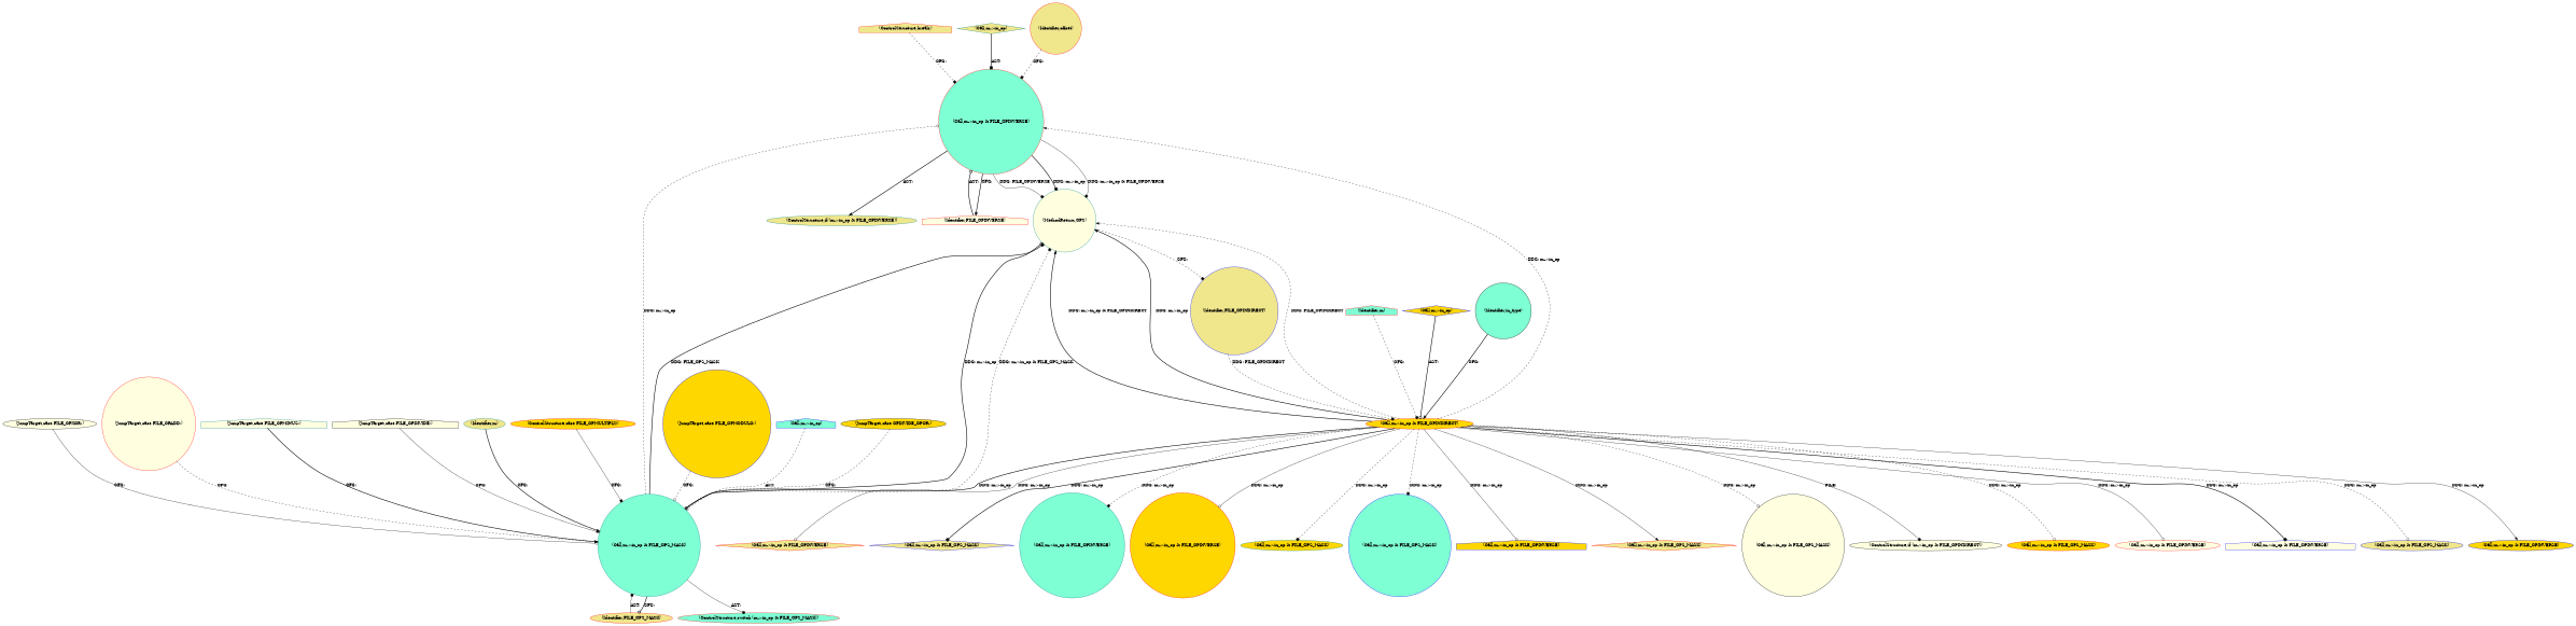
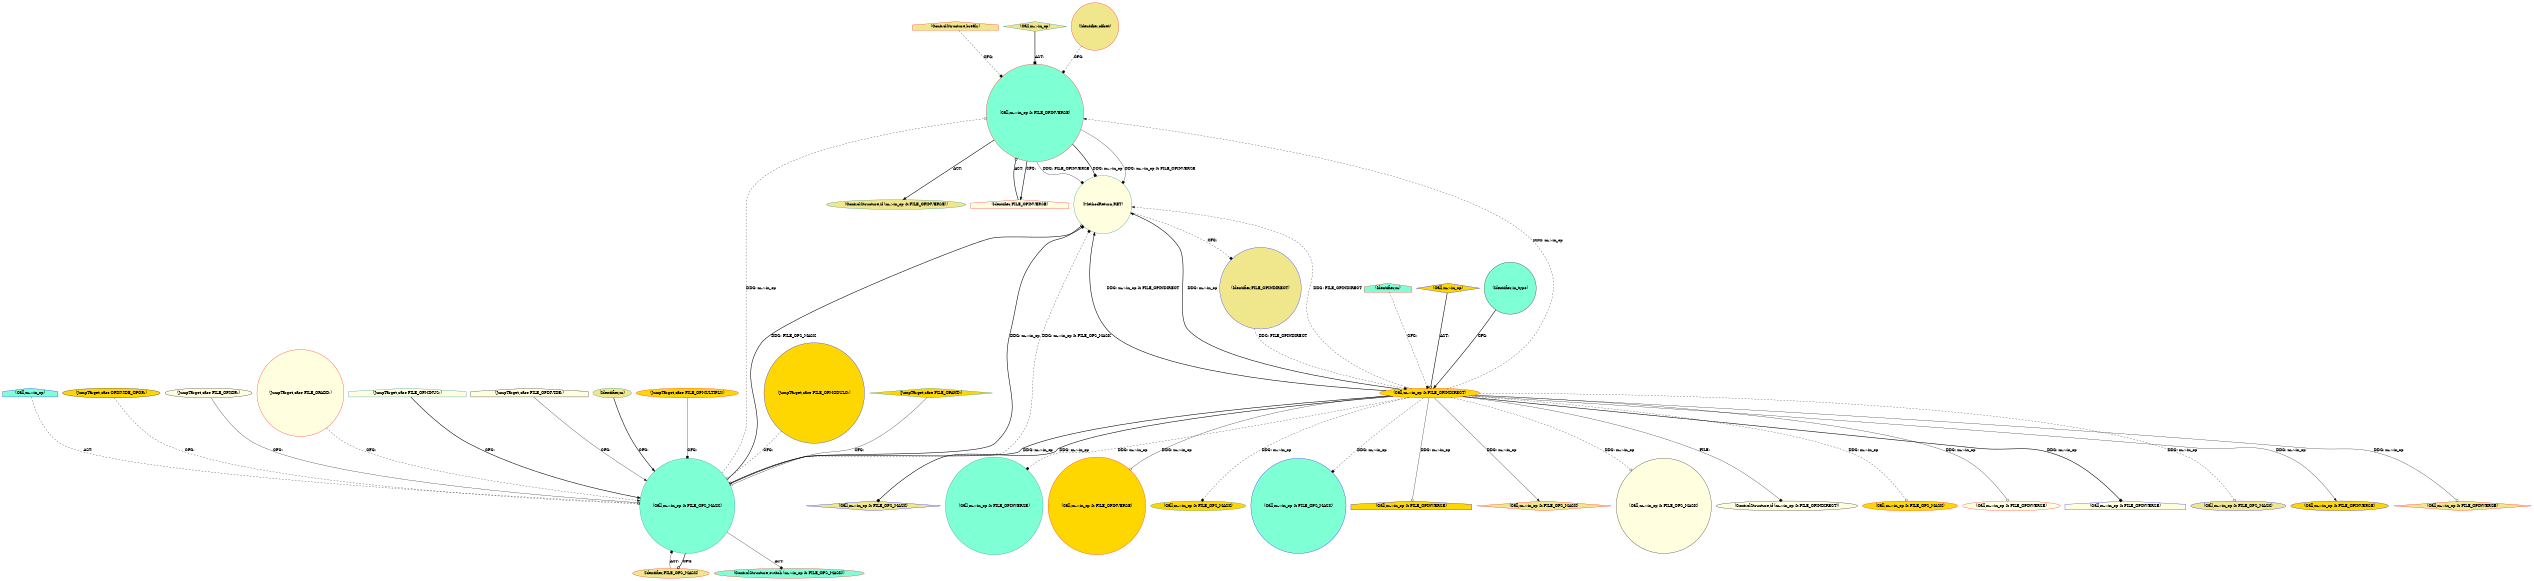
  digraph {
    node [color=red fillcolor=khaki shape=ellipse style=filled]
    edge [arrowhead=box style=dashed]
    n1 [fillcolor=aquamarine label="(Call,m->in_op & FILE_OPINVERSE)" shape=circle]
-   n2 [color=teal fillcolor=lightyellow label="(MethodReturn,OPS)" shape=circle]
+   n2 [color=teal fillcolor=lightyellow label="(MethodReturn,RET)" shape=circle]
    n3 [color=teal label="(ControlStructure,if (m->in_op & FILE_OPINVERSE))"]
    n4 [fillcolor=lightyellow label="(Identifier,FILE_OPINVERSE)" shape=house]
    n5 [color=blue label="(Identifier,FILE_OPINDIRECT)" shape=circle]
    n6 [color=teal fillcolor=aquamarine label="(Call,m->in_op & FILE_OPS_MASK)" shape=circle]
    n7 [label="(Identifier,FILE_OPS_MASK)"]
    n8 [fillcolor=aquamarine label="(ControlStructure,switch (m->in_op & FILE_OPS_MASK))"]
    n9 [fillcolor=gold label="(Call,m->in_op & FILE_OPINDIRECT)"]
    n10 [fillcolor=gold label="(Call,m->in_op & FILE_OPINVERSE)" shape=circle]
    n11 [color=teal fillcolor=gold label="(Call,m->in_op & FILE_OPS_MASK)"]
    n12 [color=blue fillcolor=aquamarine label="(Call,m->in_op & FILE_OPS_MASK)" shape=circle]
    n13 [color=blue fillcolor=gold label="(Call,m->in_op & FILE_OPINVERSE)" shape=house]
    n14 [label="(Call,m->in_op & FILE_OPS_MASK)" shape=diamond]
    n15 [color=black fillcolor=lightyellow label="(Call,m->in_op & FILE_OPS_MASK)" shape=circle]
    n16 [color=black fillcolor=lightyellow label="(ControlStructure,if (m->in_op & FILE_OPINDIRECT))"]
    n17 [fillcolor=gold label="(Call,m->in_op & FILE_OPS_MASK)"]
    n18 [fillcolor=lightyellow label="(Call,m->in_op & FILE_OPINVERSE)"]
    n19 [color=blue fillcolor=lightyellow label="(Call,m->in_op & FILE_OPINVERSE)" shape=house]
    n20 [color=blue label="(Call,m->in_op & FILE_OPS_MASK)"]
    n21 [color=blue fillcolor=gold label="(Call,m->in_op & FILE_OPINVERSE)"]
    n22 [label="(Call,m->in_op & FILE_OPINVERSE)" shape=diamond]
    n23 [color=blue label="(Call,m->in_op & FILE_OPS_MASK)" shape=diamond]
    n24 [color=teal fillcolor=aquamarine label="(Call,m->in_op & FILE_OPINVERSE)" shape=circle]
    n25 [color=blue fillcolor=gold label="(JumpTarget,case FILE_OPMODULO:)" shape=circle]
    n26 [fillcolor=aquamarine label="(Identifier,m)" shape=house]
+   n27 [color=teal fillcolor=gold label="(JumpTarget,case FILE_OPAND:)" shape=diamond]
    n28 [color=blue fillcolor=aquamarine label="(Call,m->in_op)" shape=house]
    n29 [color=black fillcolor=gold label="(JumpTarget,case OPDIVIDE_OPOR:)"]
    n30 [color=black fillcolor=lightyellow label="(JumpTarget,case FILE_OPXOR:)"]
    n31 [fillcolor=lightyellow label="(JumpTarget,case FILE_OPADD:)" shape=circle]
    n32 [color=teal fillcolor=lightyellow label="(JumpTarget,case FILE_OPMINUS:)" shape=house]
    n33 [color=blue fillcolor=gold label="(Call,m->in_op)" shape=diamond]
    n34 [color=black fillcolor=aquamarine label="(Identifier,in_type)" shape=circle]
    n35 [color=black fillcolor=lightyellow label="(JumpTarget,case FILE_OPDIVIDE:)" shape=house]
    n36 [color=teal label="(Identifier,m)"]
    n37 [label="(ControlStructure,break;)" shape=house]
    n38 [color=teal label="(Call,m->in_op)" shape=diamond]
    n39 [label="(Identifier,offset)" shape=circle]
-   n40 [fillcolor=gold label="(ControlStructure,case FILE_OPMULTIPLY:)"]
+   n40 [fillcolor=gold label="(JumpTarget,case FILE_OPMULTIPLY:)"]
    n1 -> n2 [label="DDG: m->in_op" style=bold]
    n1 -> n2 [label="DDG: m->in_op & FILE_OPINVERSE" style=solid]
    n1 -> n2 [label="DDG: FILE_OPINVERSE" style=solid]
    n1 -> n3 [arrowhead=normal label="AST: " style=bold]
    n1 -> n4 [arrowhead=normal label="CFG: " style=bold]
    n2 -> n5 [label="CFG: "]
    n4 -> n1 [arrowhead=odot label="AST: " style=bold]
    n5 -> n9 [label="DDG: FILE_OPINDIRECT"]
    n6 -> n1 [arrowhead=odot label="DDG: m->in_op"]
    n6 -> n2 [label="DDG: m->in_op & FILE_OPS_MASK"]
    n6 -> n2 [label="DDG: FILE_OPS_MASK" style=bold]
    n6 -> n2 [arrowhead=odot label="DDG: m->in_op" style=bold]
    n6 -> n7 [arrowhead=odot label="CFG: " style=bold]
    n6 -> n8 [label="AST: " style=solid]
    n7 -> n6 [label="AST: " style=solid]
    n9 -> n1 [arrowhead=normal label="DDG: m->in_op"]
    n9 -> n2 [arrowhead=normal label="DDG: FILE_OPINDIRECT"]
    n9 -> n2 [arrowhead=normal label="DDG: m->in_op & FILE_OPINDIRECT" style=bold]
    n9 -> n2 [arrowhead=normal label="DDG: m->in_op" style=bold]
    n9 -> n6 [arrowhead=odot label="DDG: m->in_op" style=bold]
    n9 -> n10 [arrowhead=odot label="DDG: m->in_op" style=solid]
    n9 -> n11 [label="DDG: m->in_op"]
    n9 -> n12 [label="DDG: m->in_op"]
    n9 -> n13 [arrowhead=odot label="DDG: m->in_op" style=solid]
    n9 -> n14 [arrowhead=normal label="DDG: m->in_op" style=solid]
    n9 -> n15 [arrowhead=odot label="DDG: m->in_op"]
    n9 -> n16 [label="FILE: " style=solid]
    n9 -> n17 [arrowhead=odot label="DDG: m->in_op"]
    n9 -> n18 [arrowhead=odot label="DDG: m->in_op" style=solid]
    n9 -> n19 [label="DDG: m->in_op" style=bold]
    n9 -> n20 [arrowhead=odot label="DDG: m->in_op"]
    n9 -> n21 [arrowhead=normal label="DDG: m->in_op" style=solid]
    n9 -> n22 [arrowhead=odot label="DDG: m->in_op" style=solid]
    n9 -> n23 [label="DDG: m->in_op" style=bold]
    n9 -> n24 [label="DDG: m->in_op"]
    n25 -> n6 [arrowhead=odot label="CFG: "]
    n26 -> n9 [label="CFG: "]
+   n27 -> n6 [arrowhead=odot label="CFG: " style=solid]
    n28 -> n6 [arrowhead=odot label="AST: "]
    n29 -> n6 [arrowhead=odot label="CFG: "]
    n30 -> n6 [arrowhead=odot label="CFG: " style=solid]
    n31 -> n6 [arrowhead=normal label="CFG: "]
    n32 -> n6 [arrowhead=normal label="CFG: " style=bold]
    n33 -> n9 [arrowhead=odot label="AST: " style=bold]
    n34 -> n9 [arrowhead=normal label="CFG: " style=bold]
    n35 -> n6 [arrowhead=normal label="CFG: " style=solid]
    n36 -> n6 [arrowhead=normal label="CFG: " style=bold]
    n37 -> n1 [label="CFG: "]
    n38 -> n1 [label="AST: " style=bold]
    n39 -> n1 [label="CFG: "]
    n40 -> n6 [label="CFG: " style=solid]
  }
